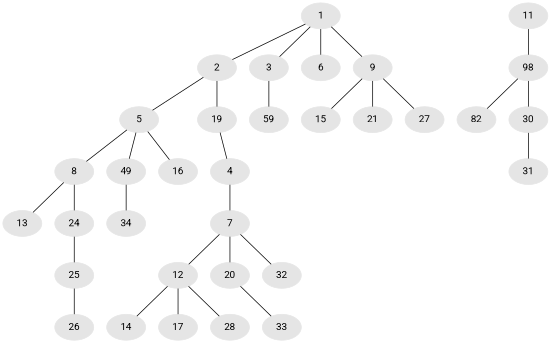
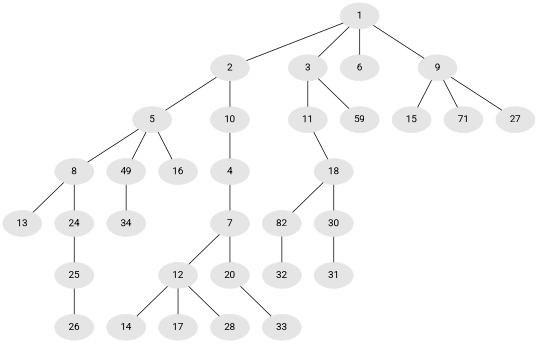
  graph {
    fontname=Roboto
    node [color=gray90 fontname=Roboto style=filled]
    edge [fontname=Roboto weight=1.0]
    1
    2
    3
    6
    9
    5
-   10 [label=19]
+   10
    11
    n9 [label=59]
    15
-   21
+   21 [label=71]
    27
    4
    7
    8
    n16 [label=49]
    16
-   18 [label=98]
+   18
    12
    20
    32
    13
    24
    34
    14
    17
    28
    33
    25
    n30 [label=82]
    30
    31
    26
    1 -- 2
    1 -- 3
    1 -- 6 [weight=2.0]
    1 -- 9
    2 -- 5
    2 -- 10
+   3 -- 11 [weight=2.0]
    3 -- n9
    9 -- 15
    9 -- 21
    9 -- 27
    5 -- 8
    5 -- n16
    5 -- 16
    10 -- 4
    11 -- 18
    4 -- 7
    7 -- 12
    7 -- 20
-   7 -- 32
+   n30 -- 32
    8 -- 13
    8 -- 24
    n16 -- 34
    18 -- n30
    18 -- 30 [weight=4.0]
    12 -- 14
    12 -- 17
    12 -- 28
    20 -- 33
    24 -- 25
    25 -- 26
    30 -- 31
  }
